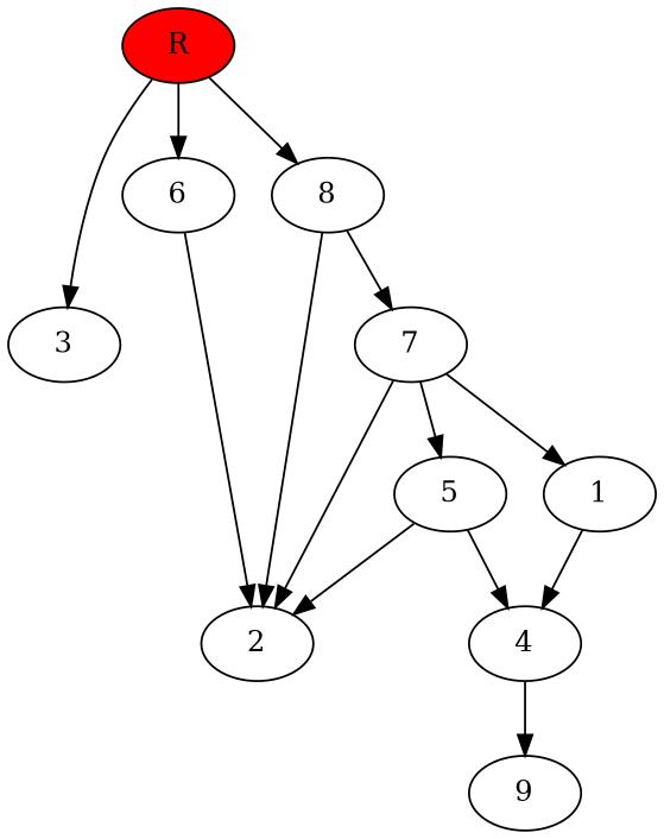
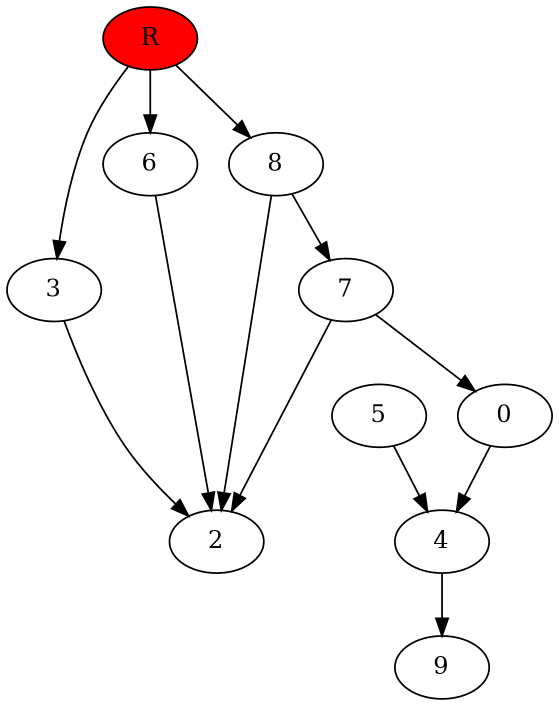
  digraph {
-   1
+   1 [label=0]
    4
    9
    3
    2
    5
    6
    7
    8
    R [fillcolor="#ff0000" style=filled]
    1 -> 4
    4 -> 9
-   5 -> 2
+   3 -> 2
    5 -> 4
    6 -> 2
    7 -> 1
    7 -> 2
-   7 -> 5
    8 -> 2
    8 -> 7
    R -> 3
    R -> 6
    R -> 8
  }
